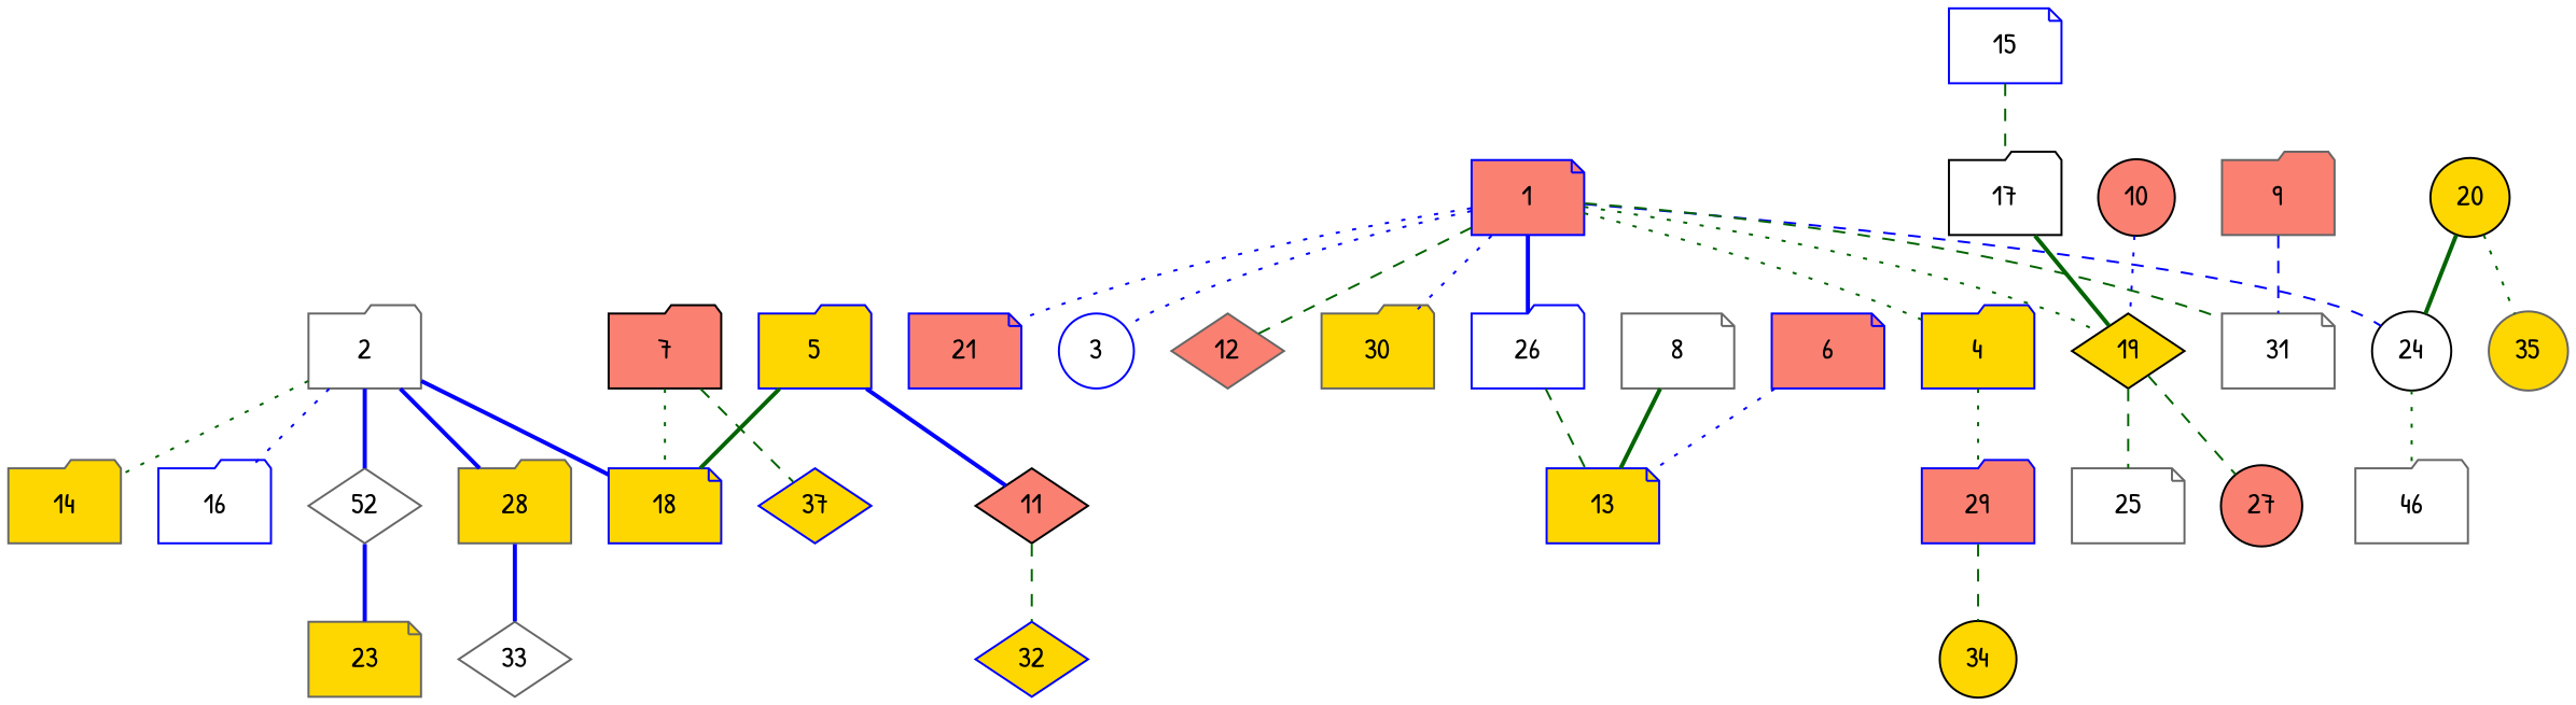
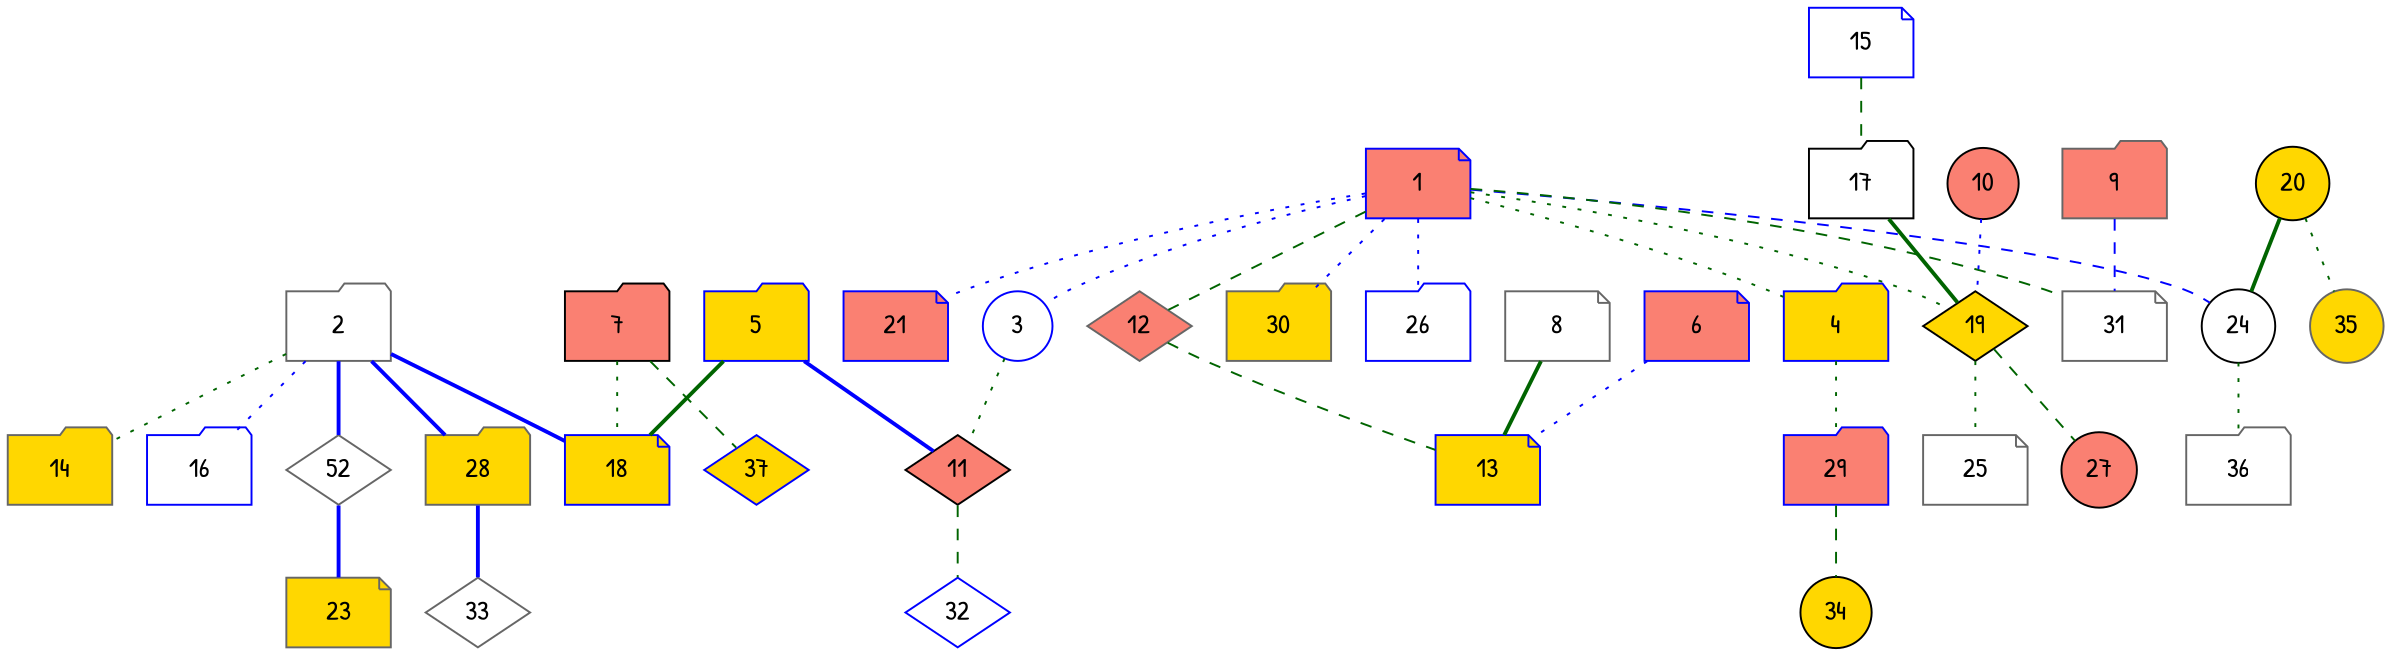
  graph {
    fontname="Patrick Hand"
    node [color=blue fillcolor=gold fontname="Patrick Hand" shape=folder style=filled]
    edge [color=darkgreen fontname="Patrick Hand" style=dotted weight=1.0]
    1 [fillcolor=salmon shape=note]
    3 [fillcolor=white shape=circle]
    4
    12 [color=gray40 fillcolor=salmon shape=diamond]
    19 [color=black shape=diamond]
    21 [fillcolor=salmon shape=note]
    24 [color=black fillcolor=white shape=circle]
    26 [fillcolor=white]
    30 [color=gray40]
    31 [color=gray40 fillcolor=white shape=note]
    11 [color=black fillcolor=salmon shape=diamond]
    29 [fillcolor=salmon]
    13 [shape=note]
    18 [shape=note]
    25 [color=gray40 fillcolor=white shape=note]
    27 [color=black fillcolor=salmon shape=circle]
-   36 [color=gray40 fillcolor=white label=46]
+   36 [color=gray40 fillcolor=white]
    2 [color=gray40 fillcolor=white]
    14 [color=gray40]
    16 [fillcolor=white]
    n21 [color=gray40 fillcolor=white label=52 shape=diamond]
    28 [color=gray40]
    23 [color=gray40 shape=note]
    33 [color=gray40 fillcolor=white shape=diamond]
-   32 [shape=diamond]
+   32 [fillcolor=white shape=diamond]
    34 [color=black shape=circle]
    5
    6 [fillcolor=salmon shape=note]
    7 [color=black fillcolor=salmon]
    37 [shape=diamond]
    8 [color=gray40 fillcolor=white shape=note]
    9 [color=gray40 fillcolor=salmon]
    10 [color=black fillcolor=salmon shape=circle]
    15 [fillcolor=white shape=note]
    17 [color=black fillcolor=white]
    20 [color=black shape=circle]
    35 [color=gray40 shape=circle]
    1 -- 3 [color=blue]
    1 -- 4
    1 -- 12 [style=dashed]
    1 -- 19
    1 -- 21 [color=blue]
    1 -- 24 [color=blue style=dashed]
-   1 -- 26 [color=blue style=bold]
+   1 -- 26 [color=blue]
    1 -- 30 [color=blue]
    1 -- 31 [style=dashed]
+   3 -- 11
    4 -- 29
-   26 -- 13 [style=dashed]
-   19 -- 25 [style=dashed]
+   12 -- 13 [style=dashed]
+   19 -- 25
    19 -- 27 [style=dashed]
    24 -- 36
    11 -- 32 [style=dashed]
    29 -- 34 [style=dashed]
    2 -- 18 [color=blue style=bold]
    2 -- 14
    2 -- 16 [color=blue]
    2 -- n21 [color=blue style=bold]
    2 -- 28 [color=blue style=bold]
    n21 -- 23 [color=blue style=bold]
    28 -- 33 [color=blue style=bold]
    5 -- 11 [color=blue style=bold]
    5 -- 18 [style=bold]
    6 -- 13 [color=blue]
    7 -- 18
    7 -- 37 [style=dashed]
    8 -- 13 [style=bold]
    9 -- 31 [color=blue style=dashed]
    10 -- 19 [color=blue]
    15 -- 17 [style=dashed]
    17 -- 19 [style=bold]
    20 -- 24 [style=bold]
    20 -- 35
  }
